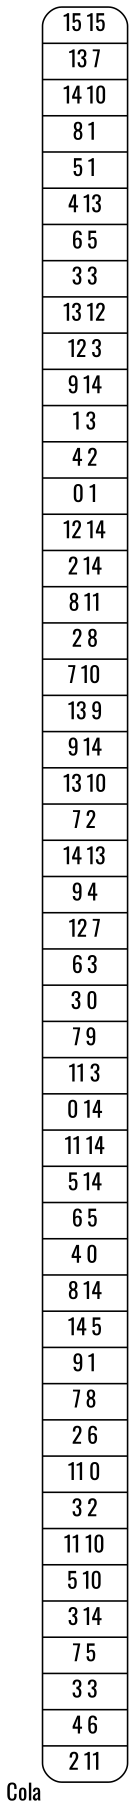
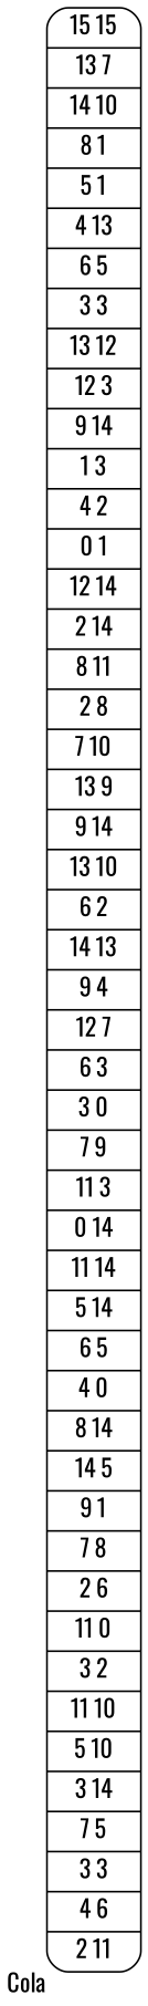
  digraph {
    rankdir=LR
    fontname=Oswald
-   n1 [label="15 15 | 13 7 | 14 10 | 8 1 | 5 1 | 4 13 | 6 5 | 3 3 | 13 12 | 12 3 | 9 14 | 1 3 | 4 2 | 0 1 | 12 14 | 2 14 | 8 11 | 2 8 | 7 10 | 13 9 | 9 14 | 13 10 | 7 2 | 14 13 | 9 4 | 12 7 | 6 3 | 3 0 | 7 9 | 11 3 | 0 14 | 11 14 | 5 14 | 6 5 | 4 0 | 8 14 | 14 5 | 9 1 | 7 8 | 2 6 | 11 0 | 3 2 | 11 10 | 5 10 | 3 14 | 7 5 | 3 3 | 4 6 | 2 11" shape=Mrecord xlabel=Cola fontname=Oswald]
+   n1 [label="15 15 | 13 7 | 14 10 | 8 1 | 5 1 | 4 13 | 6 5 | 3 3 | 13 12 | 12 3 | 9 14 | 1 3 | 4 2 | 0 1 | 12 14 | 2 14 | 8 11 | 2 8 | 7 10 | 13 9 | 9 14 | 13 10 | 6 2 | 14 13 | 9 4 | 12 7 | 6 3 | 3 0 | 7 9 | 11 3 | 0 14 | 11 14 | 5 14 | 6 5 | 4 0 | 8 14 | 14 5 | 9 1 | 7 8 | 2 6 | 11 0 | 3 2 | 11 10 | 5 10 | 3 14 | 7 5 | 3 3 | 4 6 | 2 11" shape=Mrecord xlabel=Cola fontname=Oswald]
  }
